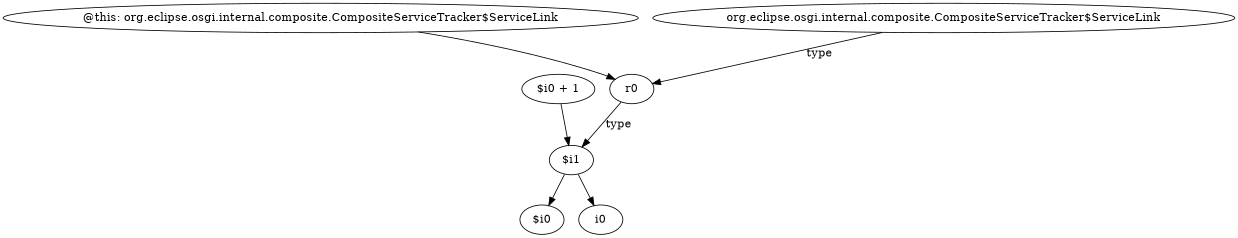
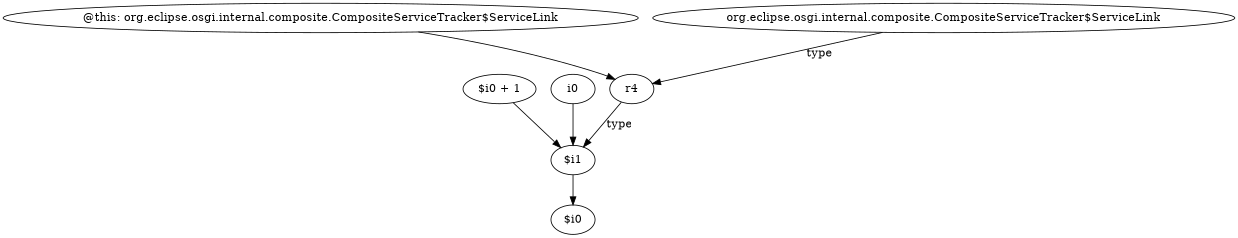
  digraph {
    n1 [label="$i0 + 1"]
    n2 [label="$i1"]
    n3 [label="$i0"]
    n4 [label=i0]
    n5 [label="@this: org.eclipse.osgi.internal.composite.CompositeServiceTracker$ServiceLink"]
-   n6 [label=r0]
+   n6 [label=r4]
    n7 [label="org.eclipse.osgi.internal.composite.CompositeServiceTracker$ServiceLink"]
    n1 -> n2
    n2 -> n3
-   n2 -> n4
+   n4 -> n2
    n5 -> n6
    n6 -> n2 [label=type]
    n7 -> n6 [label=type]
  }
